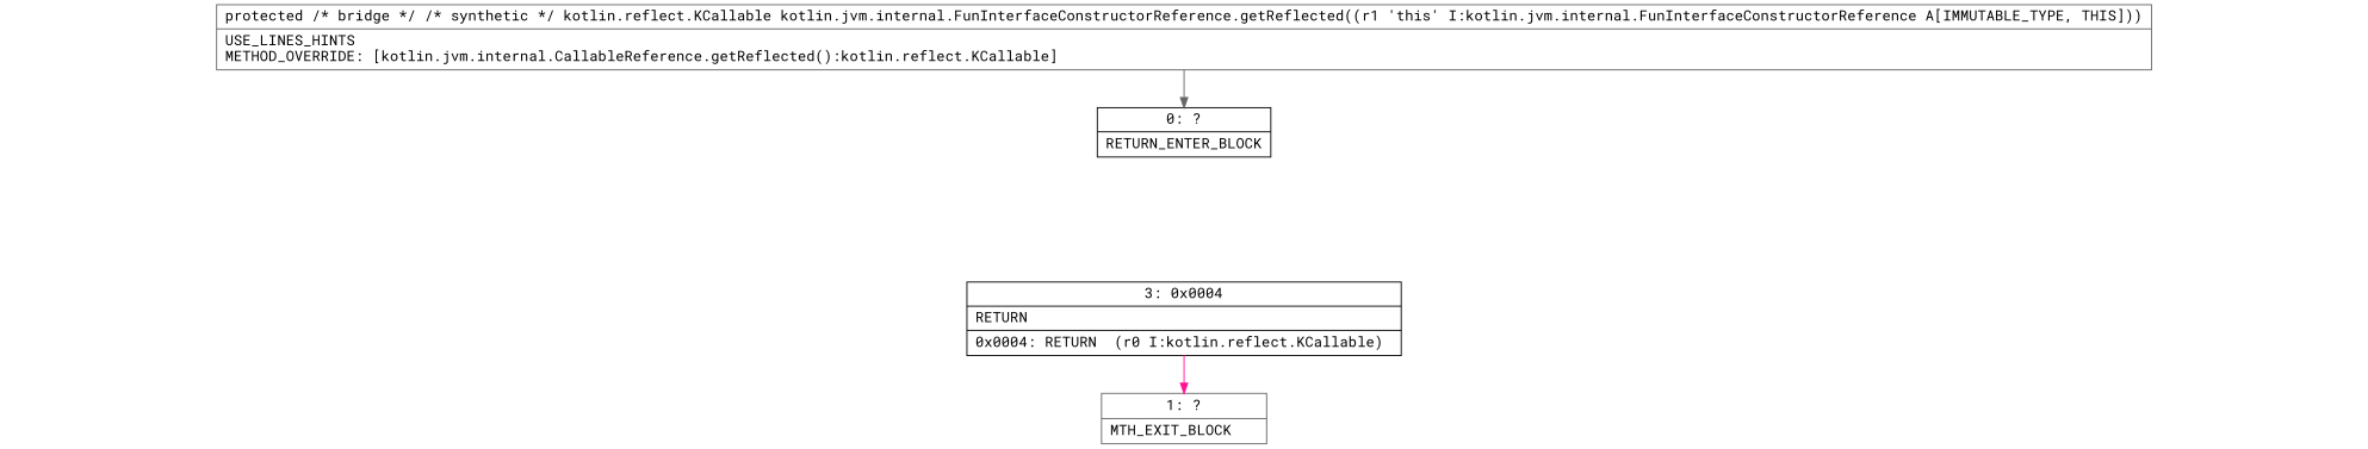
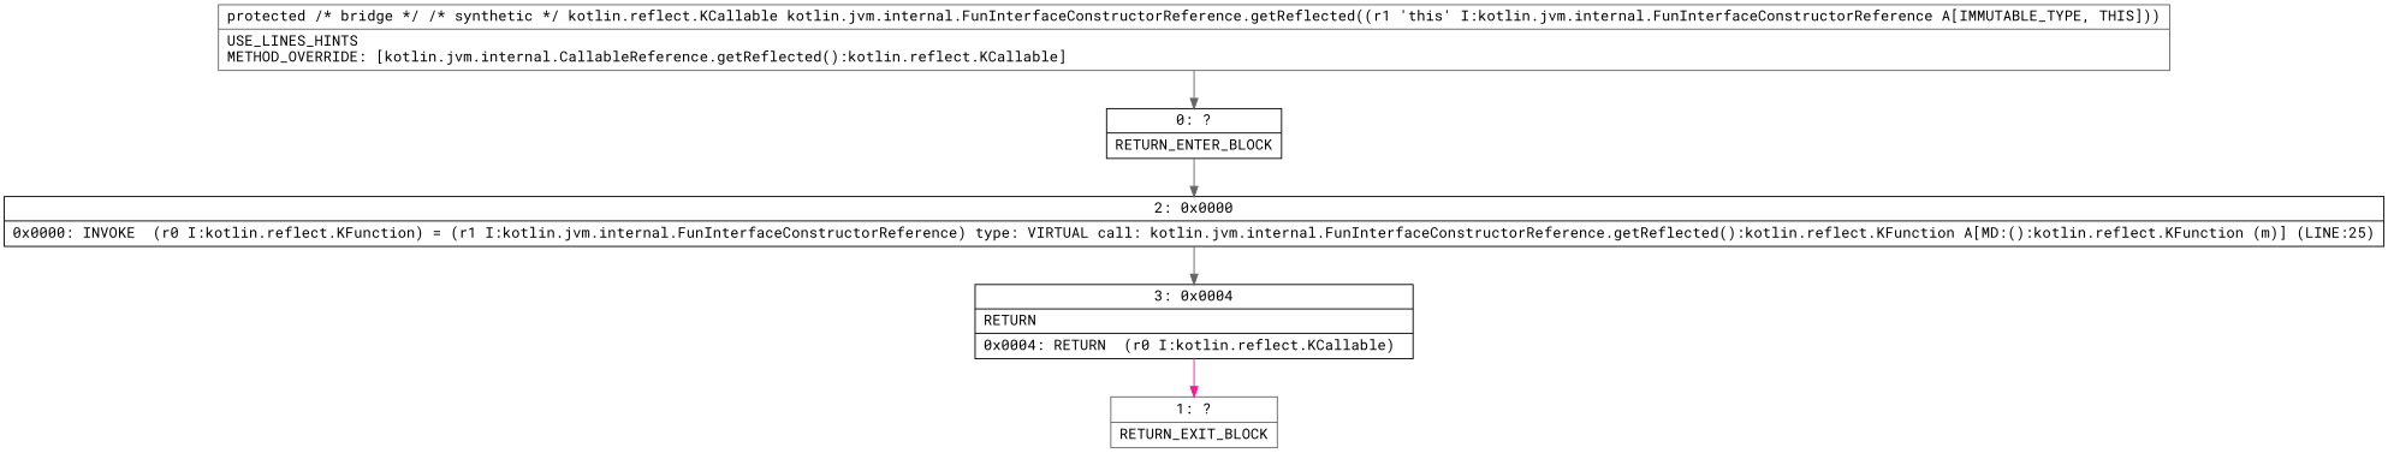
  digraph {
    fontname="Roboto Mono"
    node [color=black fontname="Roboto Mono" shape=record]
    edge [color=gray40 fontname="Roboto Mono"]
    n1 [label="{0\:\ ?|RETURN_ENTER_BLOCK\l}"]
+   n2 [label="{2\:\ 0x0000|0x0000: INVOKE  (r0 I:kotlin.reflect.KFunction) = (r1 I:kotlin.jvm.internal.FunInterfaceConstructorReference) type: VIRTUAL call: kotlin.jvm.internal.FunInterfaceConstructorReference.getReflected():kotlin.reflect.KFunction A[MD:():kotlin.reflect.KFunction (m)] (LINE:25)\l}"]
    n3 [label="{3\:\ 0x0004|RETURN\l|0x0004: RETURN  (r0 I:kotlin.reflect.KCallable) \l}"]
-   n4 [color=gray40 label="{1\:\ ?|MTH_EXIT_BLOCK\l}"]
+   n4 [color=gray40 label="{1\:\ ?|RETURN_EXIT_BLOCK\l}"]
    n5 [color=gray40 label="{protected \/* bridge *\/ \/* synthetic *\/ kotlin.reflect.KCallable kotlin.jvm.internal.FunInterfaceConstructorReference.getReflected((r1 'this' I:kotlin.jvm.internal.FunInterfaceConstructorReference A[IMMUTABLE_TYPE, THIS]))  | USE_LINES_HINTS\lMETHOD_OVERRIDE: [kotlin.jvm.internal.CallableReference.getReflected():kotlin.reflect.KCallable]\l}"]
+   n1 -> n2
+   n2 -> n3
    n3 -> n4 [color=deeppink]
    n5 -> n1
  }
